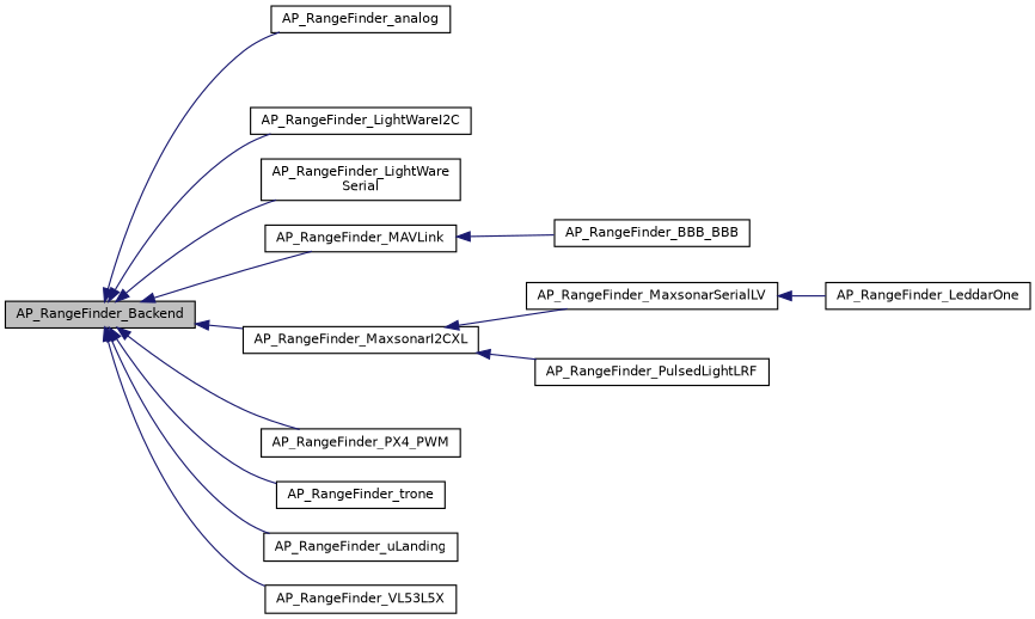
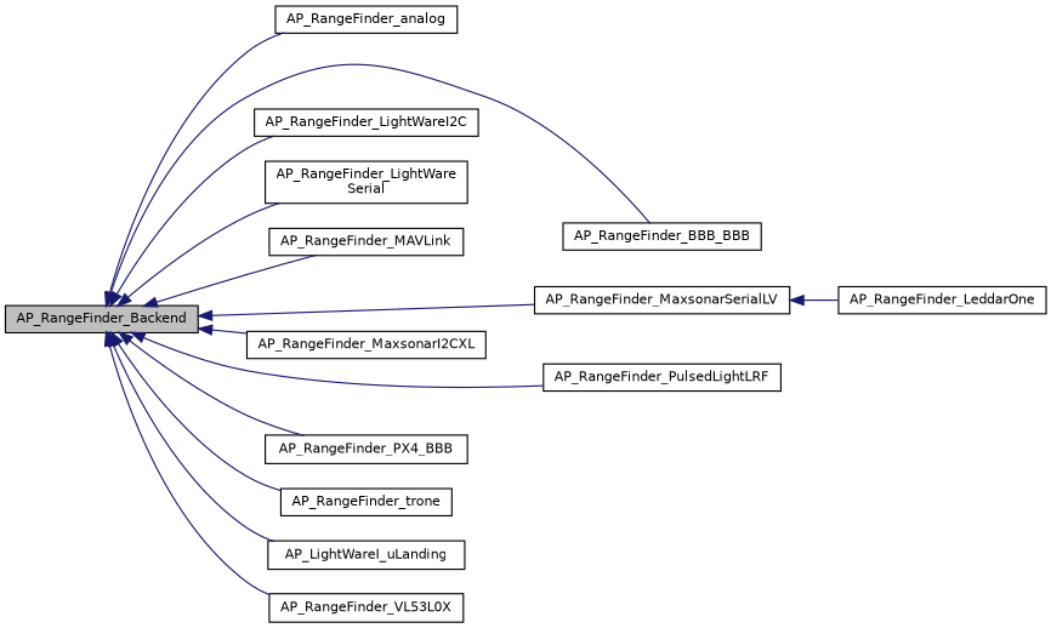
  digraph {
    rankdir=LR
    node [color=black fillcolor=white fontname=Helvetica fontsize=10 shape=record style=filled]
    edge [color=midnightblue dir=back fontname=Helvetica fontsize=10 labelfontname=Helvetica labelfontsize=10 style=solid]
    n1 [fillcolor=grey75 fontcolor=black height=0.2 label=AP_RangeFinder_Backend width=0.4]
    n2 [height=0.2 label=AP_RangeFinder_analog width=0.4]
    n3 [height=0.2 label=AP_RangeFinder_BBB_BBB width=0.4]
    n4 [height=0.2 label=AP_RangeFinder_LightWareI2C width=0.4]
    n5 [height=0.2 label="AP_RangeFinder_LightWare\lSerial" width=0.4]
    n6 [height=0.2 label=AP_RangeFinder_MAVLink width=0.4]
    n7 [height=0.2 label=AP_RangeFinder_MaxsonarI2CXL width=0.4]
    n8 [height=0.2 label=AP_RangeFinder_MaxsonarSerialLV width=0.4]
    n9 [height=0.2 label=AP_RangeFinder_PulsedLightLRF width=0.4]
-   n10 [height=0.2 label=AP_RangeFinder_PX4_PWM width=0.4]
+   n10 [height=0.2 label=AP_RangeFinder_PX4_BBB width=0.4]
    n11 [height=0.2 label=AP_RangeFinder_trone width=0.4]
-   n12 [height=0.2 label=AP_RangeFinder_uLanding width=0.4]
-   n13 [height=0.2 label=AP_RangeFinder_VL53L5X width=0.4]
+   n12 [height=0.2 label=AP_LightWareI_uLanding width=0.4]
+   n13 [height=0.2 label=AP_RangeFinder_VL53L0X width=0.4]
    n14 [height=0.2 label=AP_RangeFinder_LeddarOne width=0.4]
    n1 -> n2
-   n6 -> n3
+   n1 -> n3
    n1 -> n4
    n1 -> n5
    n1 -> n6
    n1 -> n7
-   n7 -> n8
-   n7 -> n9
+   n1 -> n8
+   n1 -> n9
    n1 -> n10
    n1 -> n11
    n1 -> n12
    n1 -> n13
    n8 -> n14
  }
